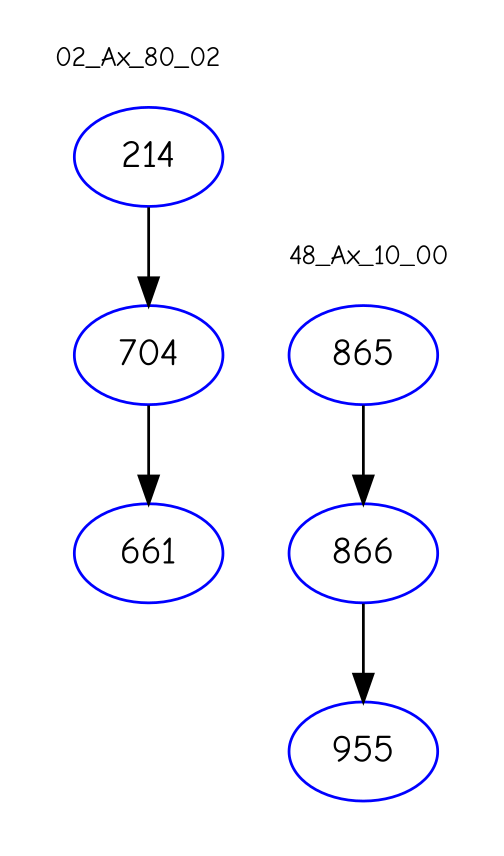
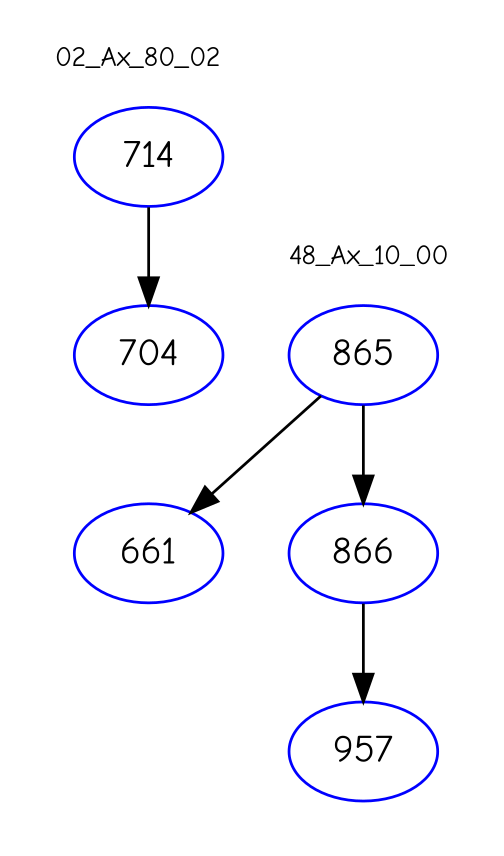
  digraph {
    fontname="Comic Neue"
    node [color=blue fontname="Comic Neue"]
    edge [color=black fontname="Comic Neue"]
-   n1 [label=214]
+   n1 [label=714]
    n2 [label=704]
    n3 [label=661]
    n4 [label=865]
    n5 [label=866]
-   n6 [label=955]
+   n6 [label=957]
    subgraph cluster_1 {
      color=white
      fontsize=10
      label="02_Ax_80_02"
      n1
      n2
      n3
    }
    subgraph cluster_2 {
      color=white
      fontsize=10
      label="48_Ax_10_00"
      n4
      n5
      n6
    }
    n1 -> n2
-   n2 -> n3
+   n4 -> n3
    n4 -> n5
    n5 -> n6
  }
